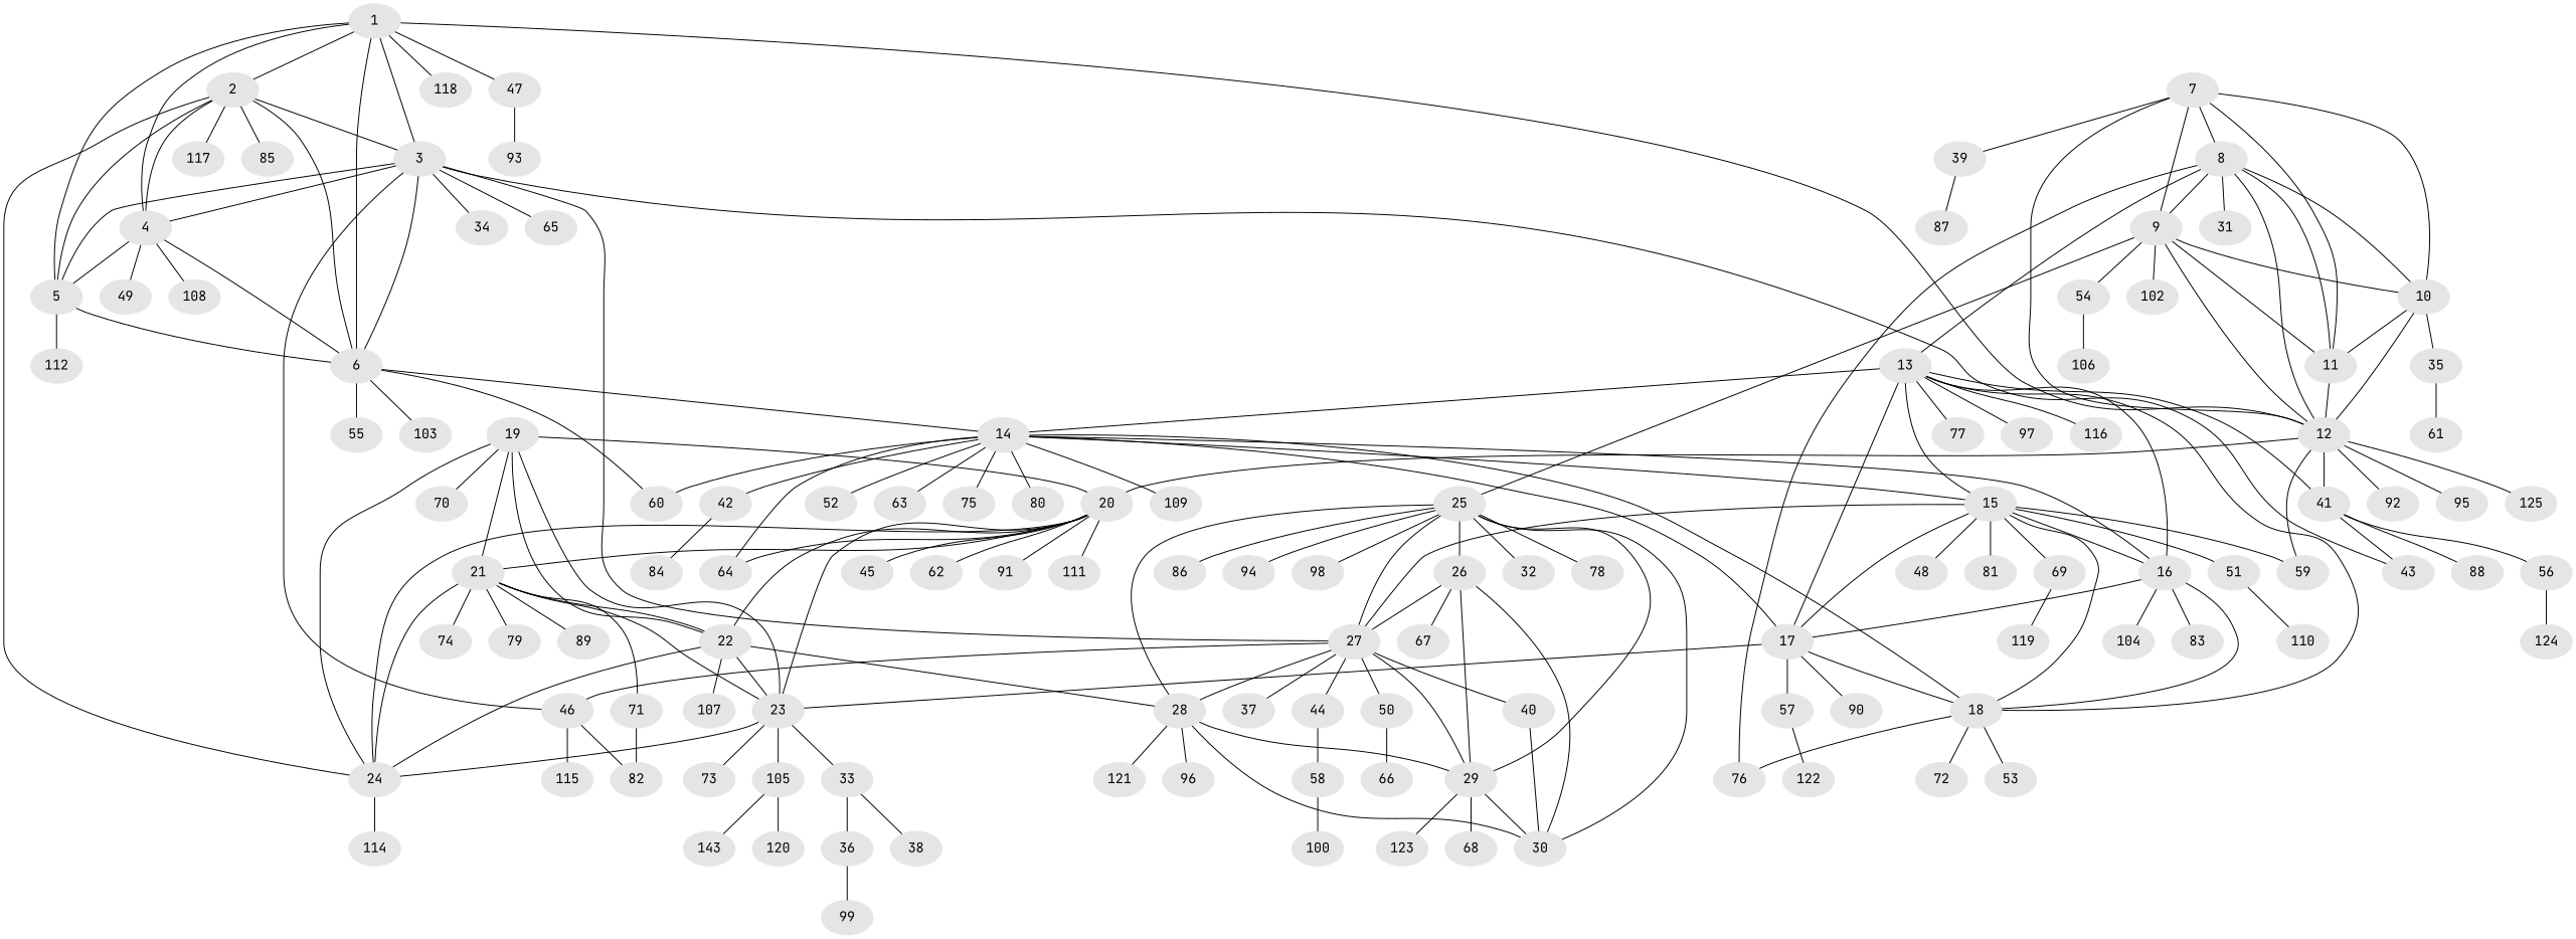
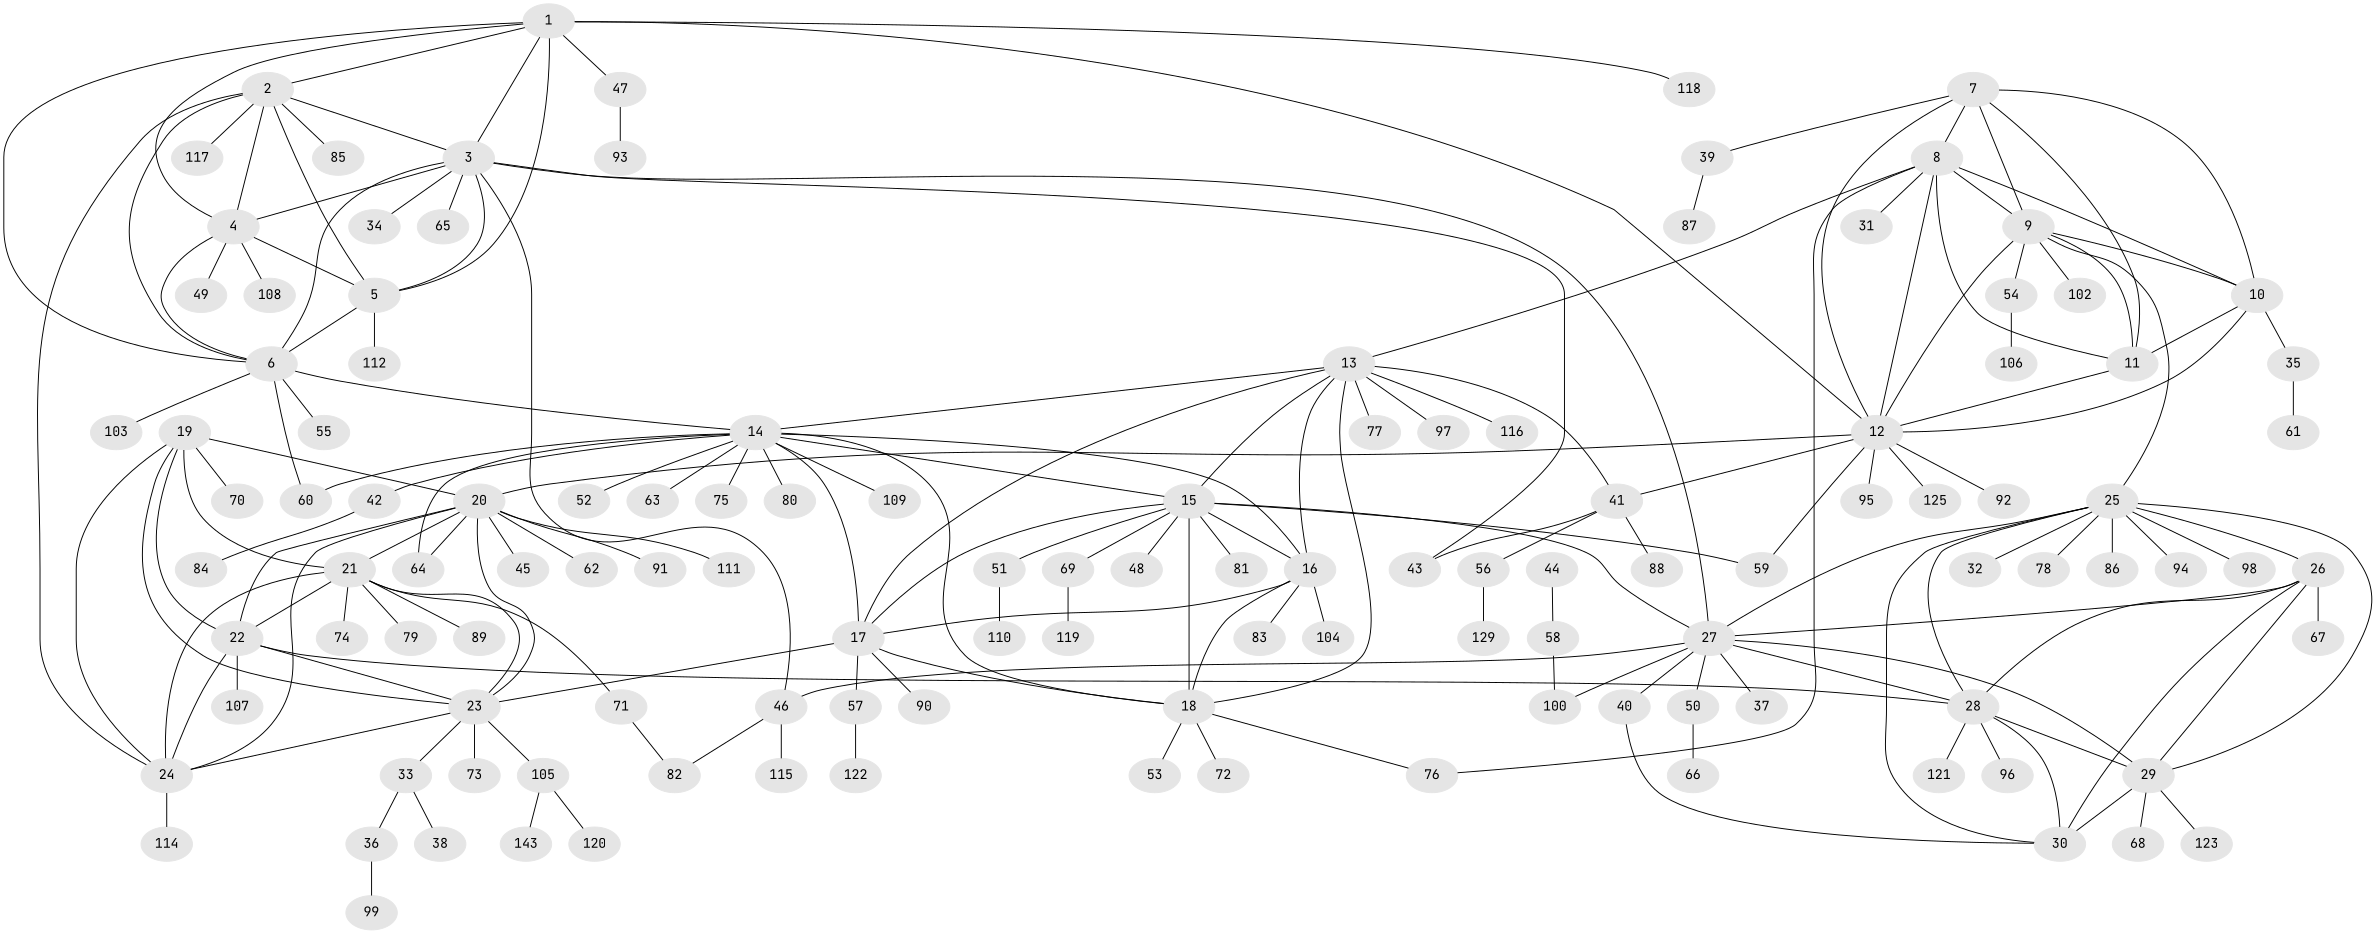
  graph {
    fontname="JetBrains Mono"
    node [color=gray90 fontname="JetBrains Mono" style=filled]
    edge [fontname="JetBrains Mono"]
    1
    2
    3
    4
    5
    6
    12
    47
    118
    24
    85
    117
    27
    34
    43
    46
    65
    49
    108
    112
    14
    55
    60
    103
    20
    41
    59
    92
    95
    125
    93
    114
    28
    29
    37
    40
    44
    50
    82
    115
    15
    16
    17
    18
    42
    52
    63
    64
    75
    80
    109
    7
    8
    9
    10
    11
    39
    13
    31
    76
    25
    54
    102
    35
    87
    77
    97
    116
    26
    30
    32
    78
    86
    94
    98
    106
    61
    23
    21
    22
    45
    62
    91
    111
    56
    88
    48
    51
    69
    81
    83
    104
    57
    90
    53
    72
    84
    110
    119
    33
    73
    105
    122
    19
    70
    71
    74
    79
    89
    107
    96
    121
    36
    38
    n115 [label=143]
    120
    67
    68
    123
    58
    66
    99
-   124
+   124 [label=129]
    100
    1 -- 2
    1 -- 3
    1 -- 4
    1 -- 5
    1 -- 6
    1 -- 12
    1 -- 47
    1 -- 118
    2 -- 3
    2 -- 4
    2 -- 5
    2 -- 6
    2 -- 24
    2 -- 85
    2 -- 117
    3 -- 4
    3 -- 5
    3 -- 6
    3 -- 27
    3 -- 34
    3 -- 43
    3 -- 46
    3 -- 65
    4 -- 5
    4 -- 6
    4 -- 49
    4 -- 108
    5 -- 6
    5 -- 112
    6 -- 14
    6 -- 55
    6 -- 60
    6 -- 103
    12 -- 20
    12 -- 41
    12 -- 59
    12 -- 92
    12 -- 95
    12 -- 125
    47 -- 93
    24 -- 114
    27 -- 46
    27 -- 28
    27 -- 29
    27 -- 37
    27 -- 40
-   27 -- 44
+   27 -- 100
    27 -- 50
    46 -- 82
    46 -- 115
    14 -- 60
    14 -- 15
    14 -- 16
    14 -- 17
    14 -- 18
    14 -- 42
    14 -- 52
    14 -- 63
    14 -- 64
    14 -- 75
    14 -- 80
    14 -- 109
    20 -- 24
    20 -- 64
    20 -- 23
    20 -- 21
    20 -- 22
    20 -- 45
    20 -- 62
    20 -- 91
    20 -- 111
    41 -- 43
    41 -- 56
    41 -- 88
    28 -- 29
    28 -- 30
    28 -- 96
    28 -- 121
    29 -- 30
    29 -- 68
    29 -- 123
    40 -- 30
    44 -- 58
    50 -- 66
    15 -- 27
    15 -- 59
    15 -- 16
    15 -- 17
    15 -- 18
    15 -- 48
    15 -- 51
    15 -- 69
    15 -- 81
    16 -- 17
    16 -- 18
    16 -- 83
    16 -- 104
    17 -- 18
    17 -- 23
    17 -- 57
    17 -- 90
    18 -- 76
    18 -- 53
    18 -- 72
    42 -- 84
    7 -- 12
    7 -- 8
    7 -- 9
    7 -- 10
    7 -- 11
    7 -- 39
    8 -- 12
    8 -- 9
    8 -- 10
    8 -- 11
    8 -- 13
    8 -- 31
    8 -- 76
    9 -- 12
    9 -- 10
    9 -- 11
    9 -- 25
    9 -- 54
    9 -- 102
    10 -- 12
    10 -- 11
    10 -- 35
    11 -- 12
    39 -- 87
    13 -- 14
    13 -- 41
    13 -- 15
    13 -- 16
    13 -- 17
    13 -- 18
    13 -- 77
    13 -- 97
    13 -- 116
    25 -- 27
    25 -- 28
    25 -- 29
    25 -- 26
    25 -- 30
    25 -- 32
    25 -- 78
    25 -- 86
    25 -- 94
    25 -- 98
    54 -- 106
    35 -- 61
    26 -- 27
+   26 -- 28
    26 -- 29
    26 -- 30
    26 -- 67
    23 -- 24
    23 -- 33
    23 -- 73
    23 -- 105
    21 -- 24
    21 -- 23
    21 -- 22
    21 -- 71
    21 -- 74
    21 -- 79
    21 -- 89
    22 -- 24
    22 -- 28
    22 -- 23
    22 -- 107
    56 -- 124
    51 -- 110
    69 -- 119
    57 -- 122
    33 -- 36
    33 -- 38
    105 -- n115
    105 -- 120
    19 -- 24
    19 -- 20
    19 -- 23
    19 -- 21
    19 -- 22
    19 -- 70
    71 -- 82
    36 -- 99
    58 -- 100
  }
